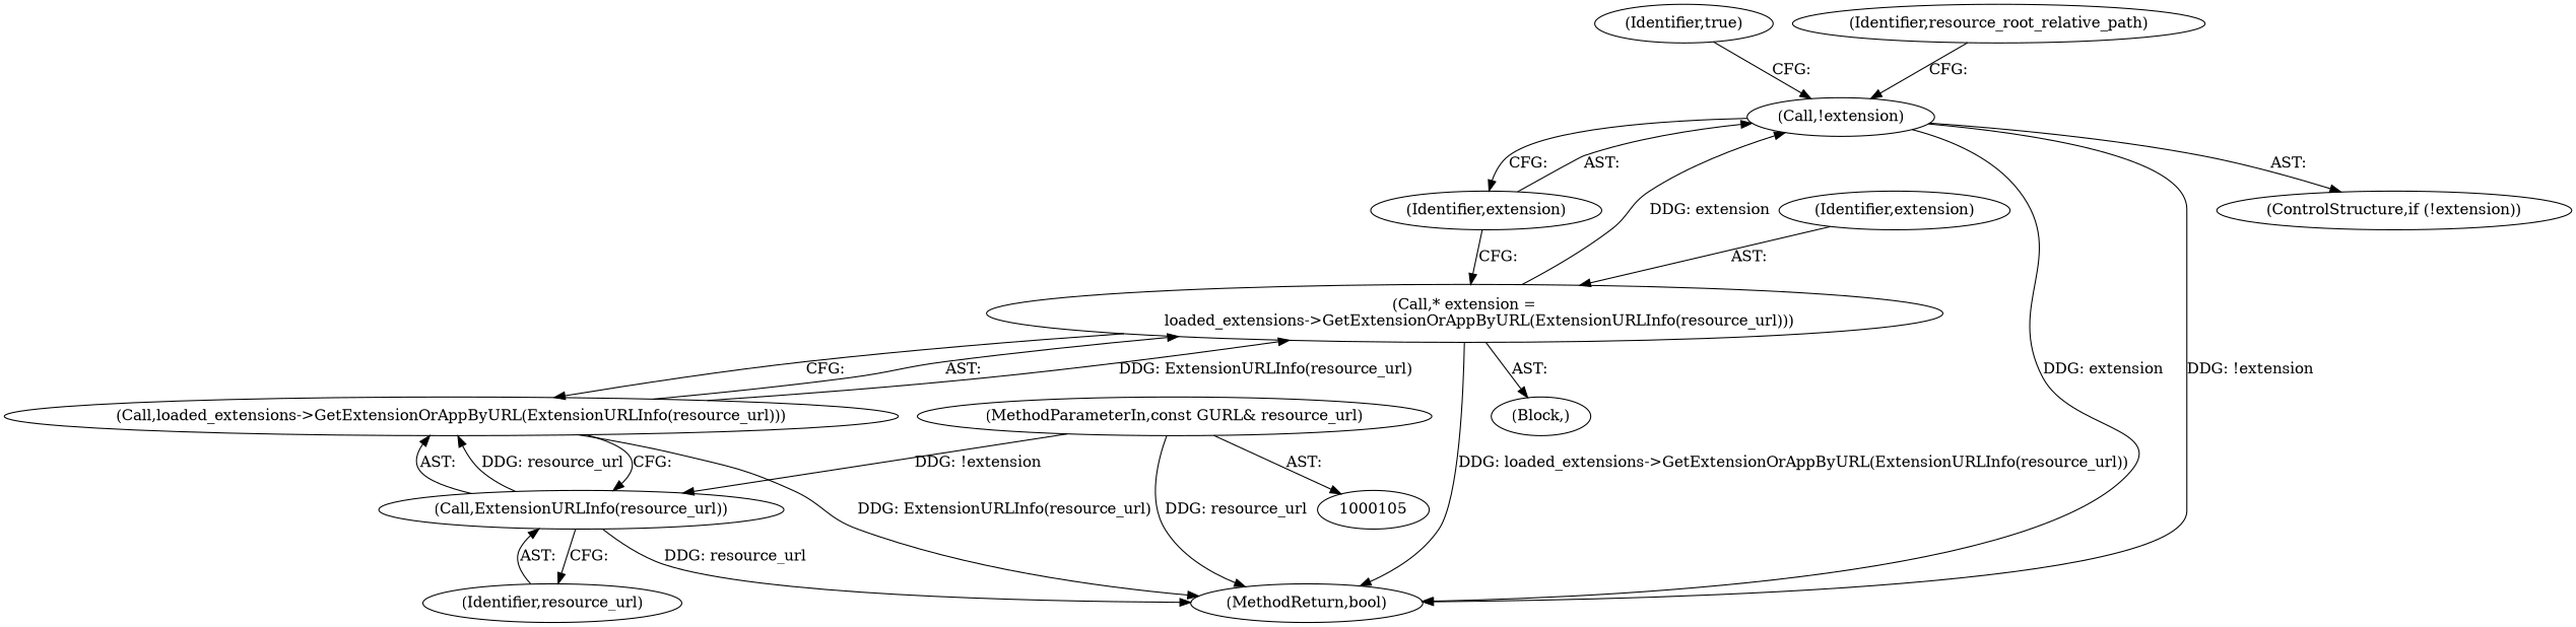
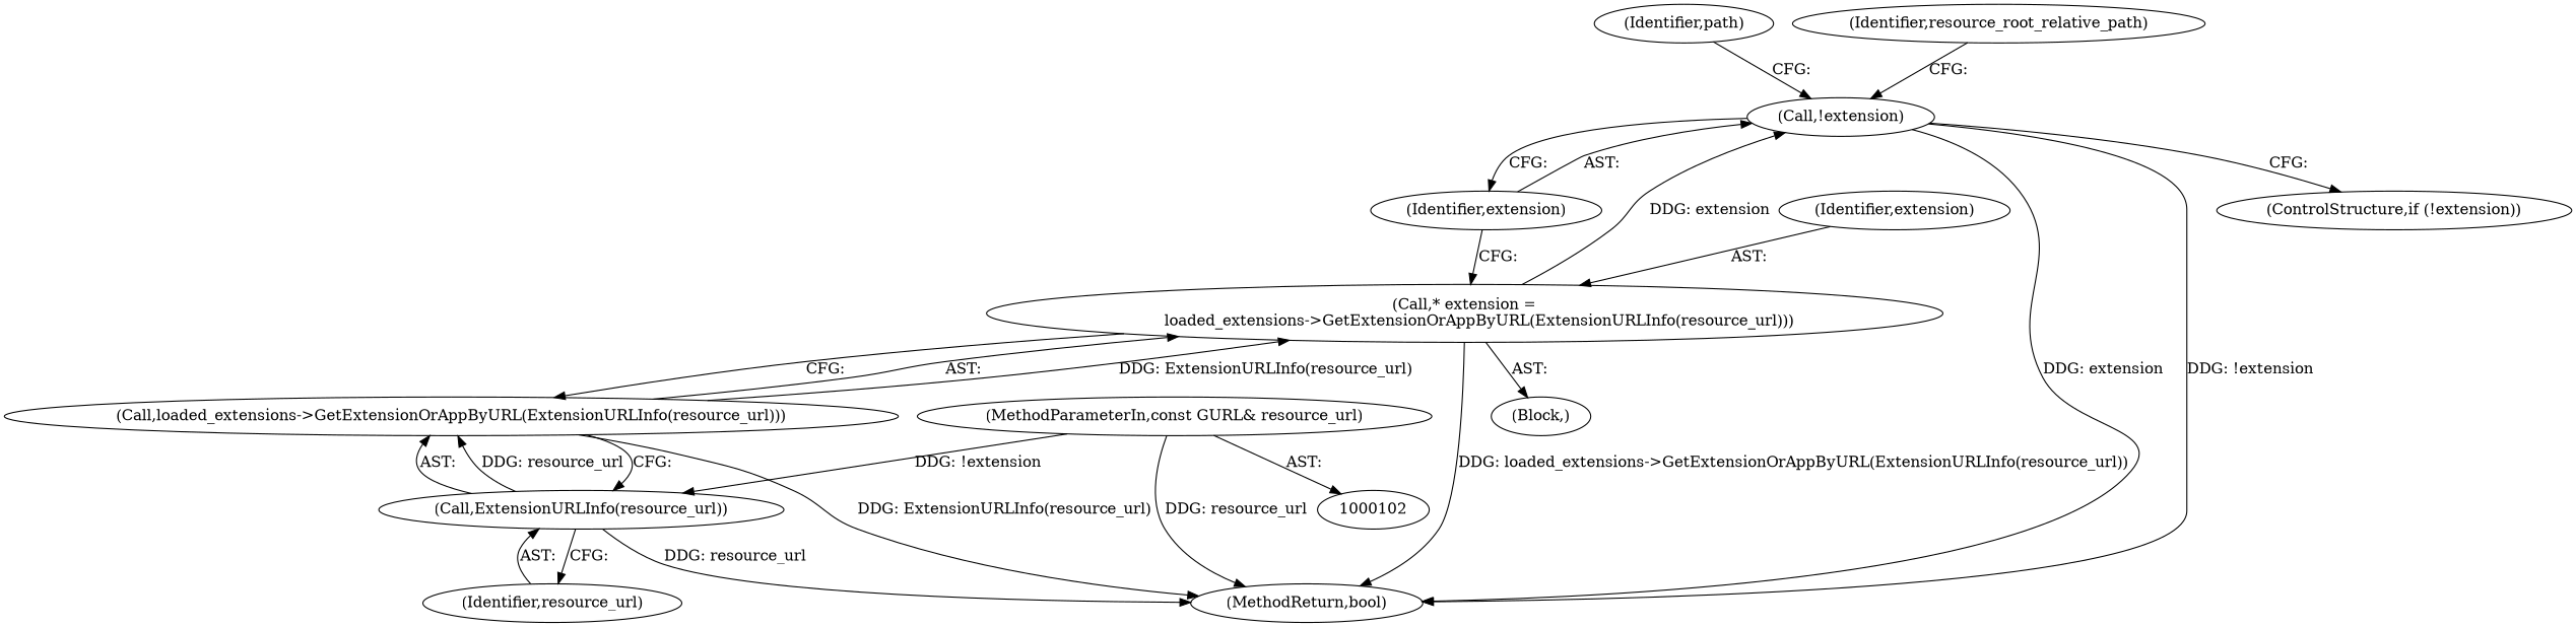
  digraph {
    n1 [label="(Call,!extension)"]
    n2 [label="(Identifier,extension)"]
    n3 [label="(MethodReturn,bool)"]
    n4 [label="(ControlStructure,if (!extension))"]
    n5 [label="(Call,* extension =\n      loaded_extensions->GetExtensionOrAppByURL(ExtensionURLInfo(resource_url)))"]
    n6 [label="(Call,loaded_extensions->GetExtensionOrAppByURL(ExtensionURLInfo(resource_url)))"]
    n7 [label="(Block,)"]
    n8 [label="(Call,ExtensionURLInfo(resource_url))"]
    n9 [label="(Identifier,resource_url)"]
    n10 [label="(MethodParameterIn,const GURL& resource_url)"]
-   1000102 [label=1000105]
-   n12 [label="(Identifier,true)"]
+   1000102
+   n12 [label="(Identifier,path)"]
    n13 [label="(Identifier,extension)"]
    n14 [label="(Identifier,resource_root_relative_path)"]
    n1 -> n2 [label="CFG: "]
    n1 -> n3 [label="DDG: extension"]
    n1 -> n3 [label="DDG: !extension"]
-   n1 -> n4 [label="AST: "]
+   n1 -> n4 [label="CFG: "]
    n2 -> n1 [label="AST: "]
    n2 -> n5 [label="CFG: "]
    n5 -> n1 [label="DDG: extension"]
    n5 -> n3 [label="DDG: loaded_extensions->GetExtensionOrAppByURL(ExtensionURLInfo(resource_url))"]
    n5 -> n6 [label="CFG: "]
    n5 -> n7 [label="AST: "]
    n6 -> n3 [label="DDG: ExtensionURLInfo(resource_url)"]
    n6 -> n5 [label="AST: "]
    n6 -> n5 [label="DDG: ExtensionURLInfo(resource_url)"]
    n6 -> n8 [label="CFG: "]
    n8 -> n3 [label="DDG: resource_url"]
    n8 -> n6 [label="AST: "]
    n8 -> n6 [label="DDG: resource_url"]
    n8 -> n9 [label="CFG: "]
    n9 -> n8 [label="AST: "]
    n10 -> n3 [label="DDG: resource_url"]
    n10 -> n8 [label="DDG: !extension"]
    n10 -> 1000102 [label="AST: "]
    n12 -> n1 [label="CFG: "]
    n13 -> n5 [label="AST: "]
    n14 -> n1 [label="CFG: "]
  }
